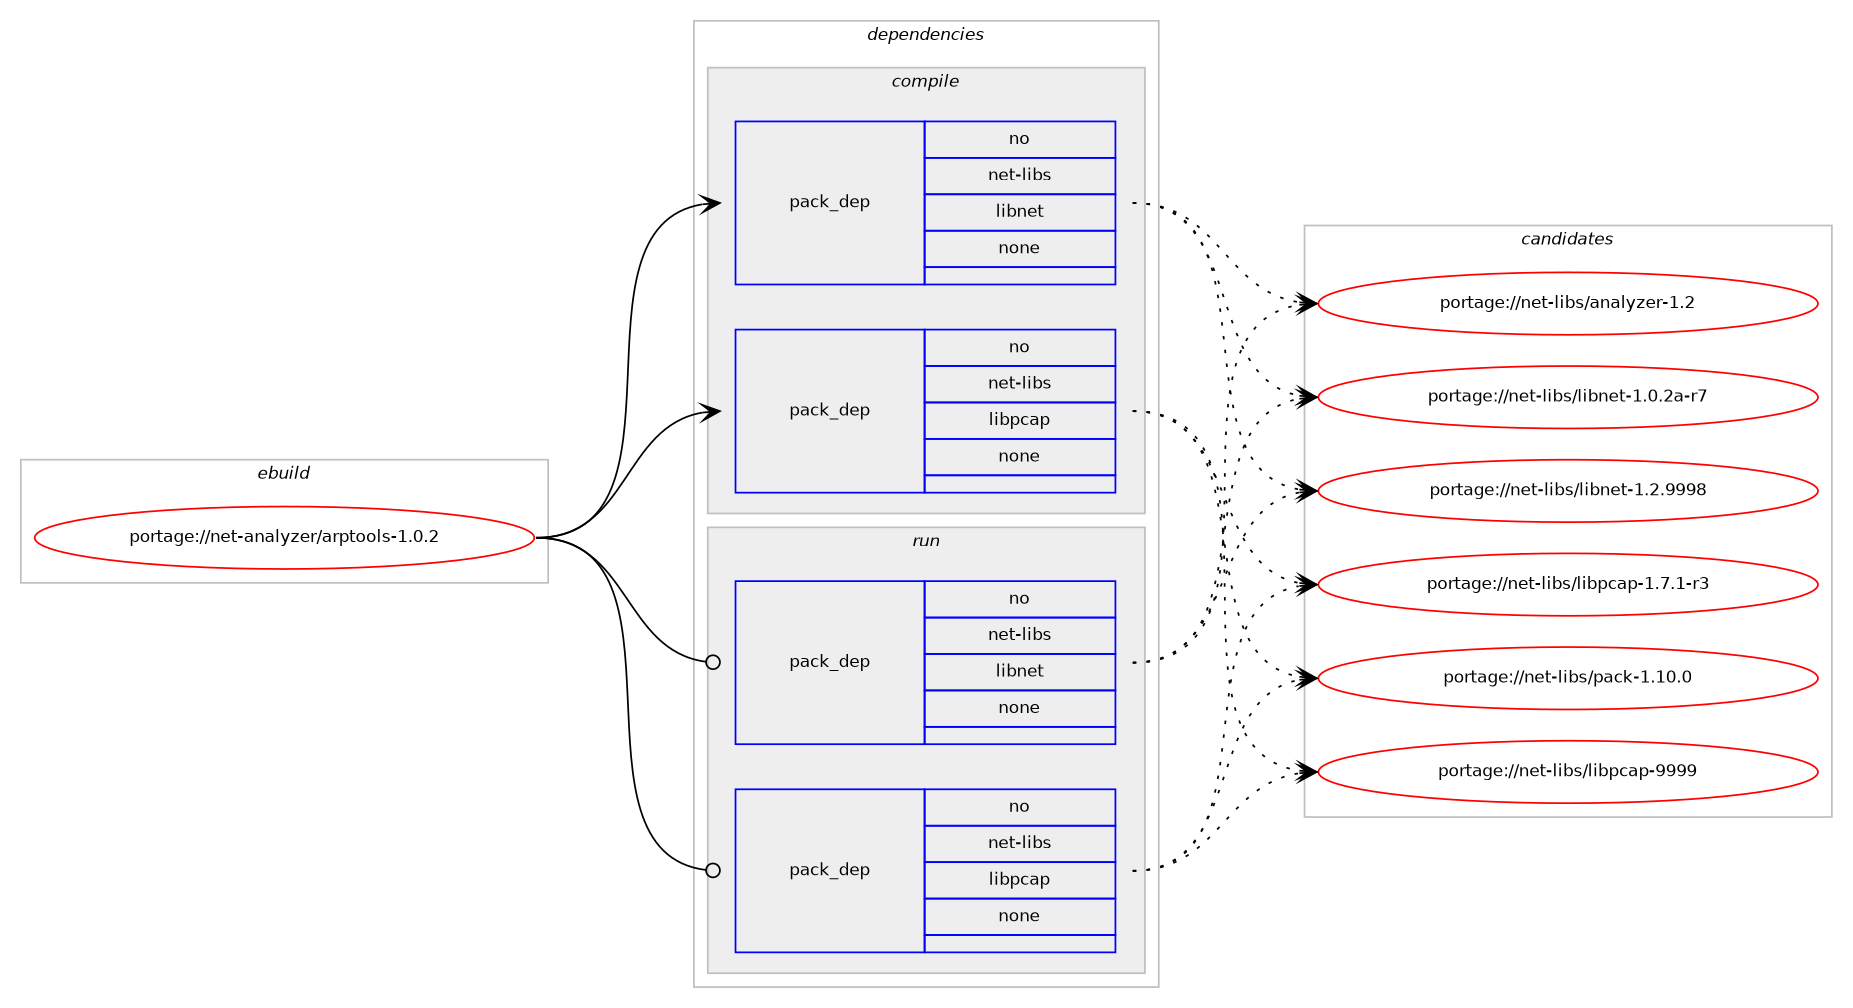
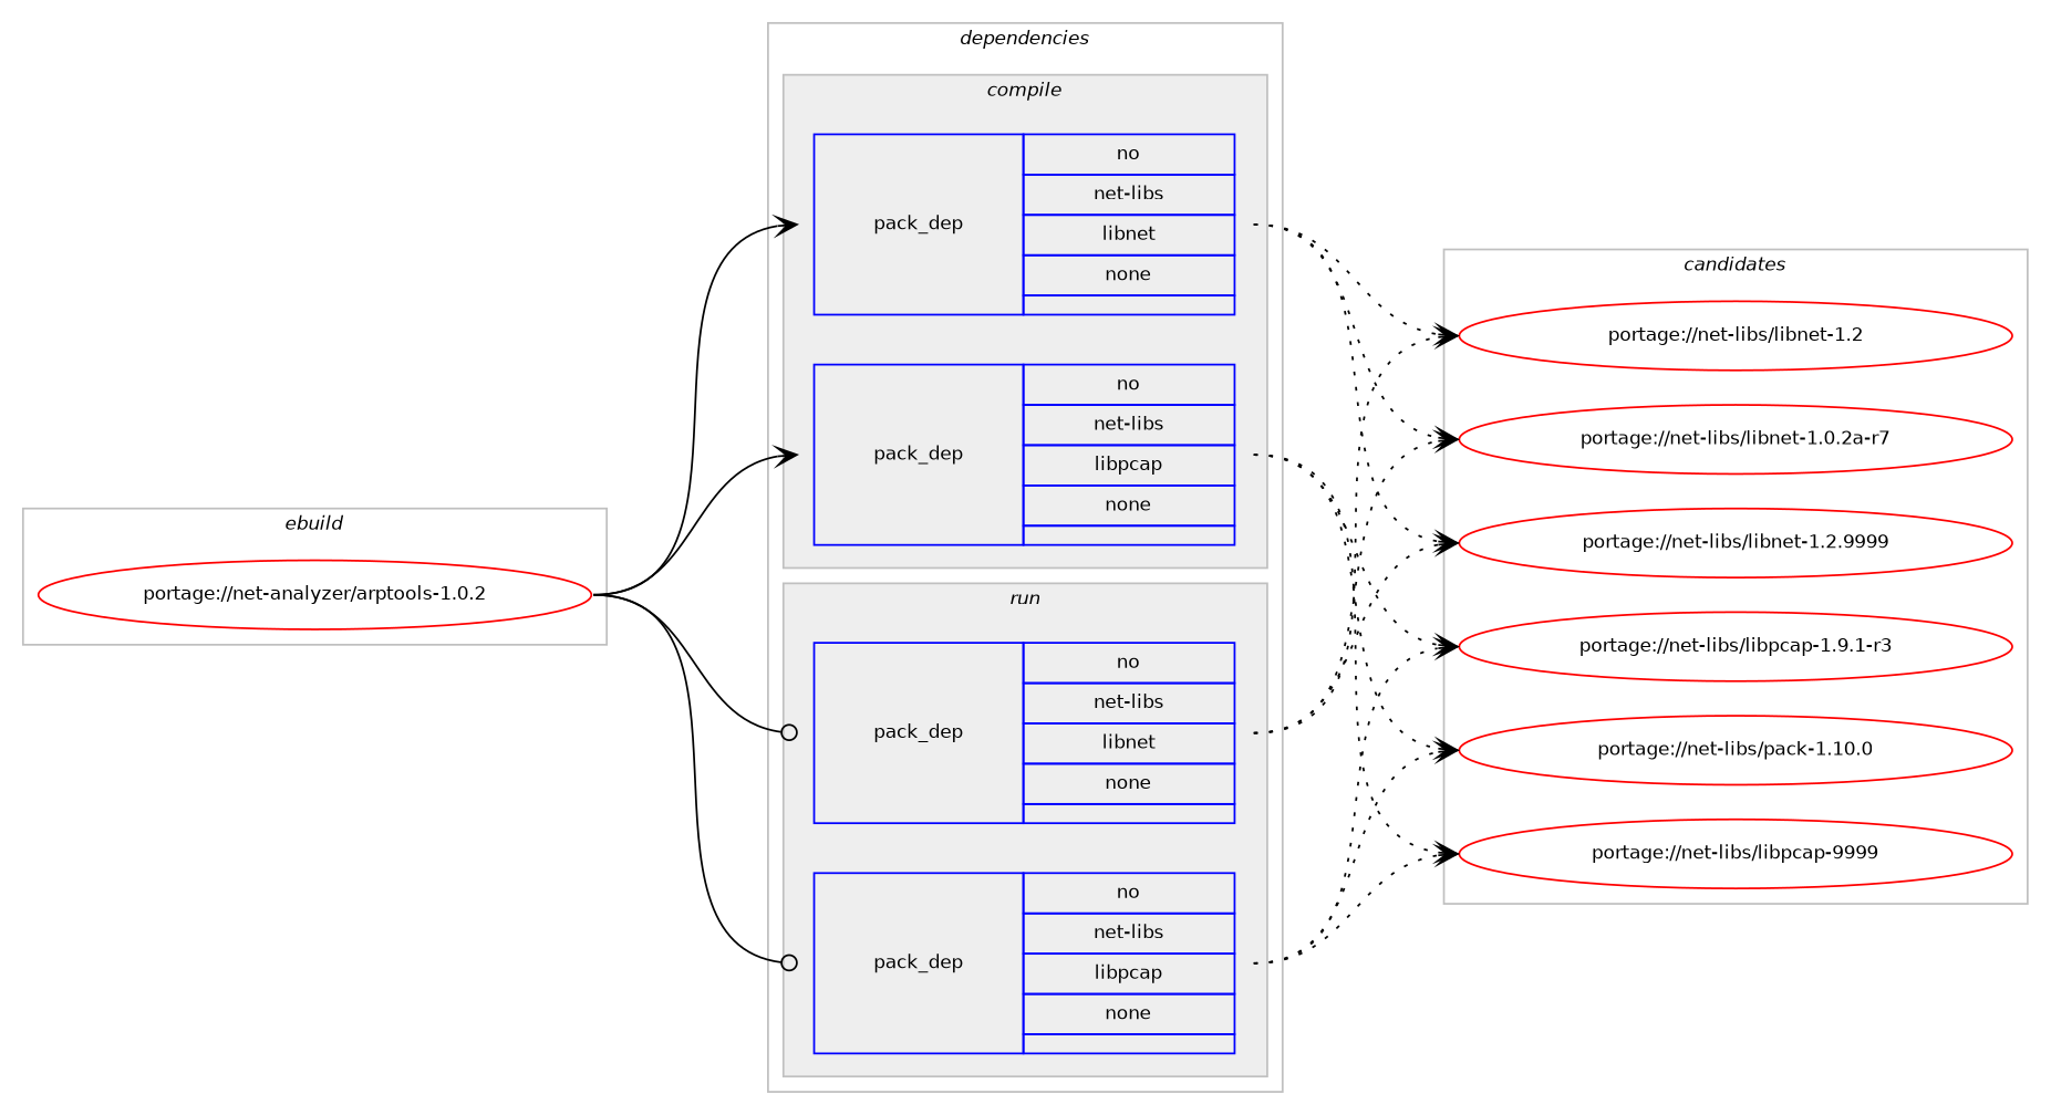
  digraph {
    compound=true
    concentrate=true
    fontname=Helvetica
    fontsize=10
    newrank=true
    rankdir=LR
    ranksep=1.5
    node [color=red fontname=Helvetica fontsize=10]
    edge [arrowhead=vee headport=w style=dotted tailport=e weight=100]
    n1 [label="portage://net-analyzer/arptools-1.0.2" width=4]
    n2 [color=blue label=<<TABLE BORDER="0" CELLBORDER="1" CELLSPACING="0" CELLPADDING="4" WIDTH="220"><TR><TD ROWSPAN="6" CELLPADDING="30">pack_dep</TD></TR><TR><TD WIDTH="110">no</TD></TR><TR><TD>net-libs</TD></TR><TR><TD>libnet</TD></TR><TR><TD>none</TD></TR><TR><TD></TD></TR></TABLE>> shape=none]
    n3 [color=blue label=<<TABLE BORDER="0" CELLBORDER="1" CELLSPACING="0" CELLPADDING="4" WIDTH="220"><TR><TD ROWSPAN="6" CELLPADDING="30">pack_dep</TD></TR><TR><TD WIDTH="110">no</TD></TR><TR><TD>net-libs</TD></TR><TR><TD>libpcap</TD></TR><TR><TD>none</TD></TR><TR><TD></TD></TR></TABLE>> shape=none]
    n4 [color=blue label=<<TABLE BORDER="0" CELLBORDER="1" CELLSPACING="0" CELLPADDING="4" WIDTH="220"><TR><TD ROWSPAN="6" CELLPADDING="30">pack_dep</TD></TR><TR><TD WIDTH="110">no</TD></TR><TR><TD>net-libs</TD></TR><TR><TD>libnet</TD></TR><TR><TD>none</TD></TR><TR><TD></TD></TR></TABLE>> shape=none]
    n5 [color=blue label=<<TABLE BORDER="0" CELLBORDER="1" CELLSPACING="0" CELLPADDING="4" WIDTH="220"><TR><TD ROWSPAN="6" CELLPADDING="30">pack_dep</TD></TR><TR><TD WIDTH="110">no</TD></TR><TR><TD>net-libs</TD></TR><TR><TD>libpcap</TD></TR><TR><TD>none</TD></TR><TR><TD></TD></TR></TABLE>> shape=none]
-   n6 [label="portage://net-libs/libnet-1.2.9998" width=4]
-   n7 [label="portage://net-libs/analyzer-1.2" width=4]
+   n6 [label="portage://net-libs/libnet-1.2.9999" width=4]
+   n7 [label="portage://net-libs/libnet-1.2" width=4]
    n8 [label="portage://net-libs/libnet-1.0.2a-r7" width=4]
    n9 [label="portage://net-libs/libpcap-9999" width=4]
-   n10 [label="portage://net-libs/libpcap-1.7.1-r3" width=4]
+   n10 [label="portage://net-libs/libpcap-1.9.1-r3" width=4]
    n11 [label="portage://net-libs/pack-1.10.0" width=4]
    subgraph cluster_1 {
      color=gray
      label=<<i>ebuild</i>>
      rank=same
      n1
    }
    subgraph cluster_2 {
      color=gray
      label=<<i>dependencies</i>>
      subgraph cluster_3 {
        color=gray
        fillcolor="#eeeeee"
        label=<<i>compile</i>>
        style=filled
        subgraph sub_4 {
          color=gray
          fillcolor="#eeeeee"
          label=<<i>compile</i>>
          style=filled
          n2
        }
        subgraph sub_5 {
          color=gray
          fillcolor="#eeeeee"
          label=<<i>compile</i>>
          style=filled
          n3
        }
      }
      subgraph cluster_6 {
        color=gray
        fillcolor="#eeeeee"
        label=<<i>compile and run</i>>
        style=filled
      }
      subgraph cluster_7 {
        color=gray
        fillcolor="#eeeeee"
        label=<<i>run</i>>
        style=filled
        subgraph sub_8 {
          color=gray
          fillcolor="#eeeeee"
          label=<<i>run</i>>
          style=filled
          n4
        }
        subgraph sub_9 {
          color=gray
          fillcolor="#eeeeee"
          label=<<i>run</i>>
          style=filled
          n5
        }
      }
    }
    subgraph cluster_10 {
      color=gray
      label=<<i>candidates</i>>
      rank=same
      subgraph sub_11 {
        color=black
        label=<<i>candidates</i>>
        nodesep=1
        rank=same
        n6
        n7
        n8
      }
      subgraph sub_12 {
        color=black
        label=<<i>candidates</i>>
        nodesep=1
        rank=same
        n9
        n10
        n11
      }
      subgraph sub_13 {
        color=black
        label=<<i>candidates</i>>
        nodesep=1
        rank=same
        n6
        n7
        n8
      }
      subgraph sub_14 {
        color=black
        label=<<i>candidates</i>>
        nodesep=1
        rank=same
        n9
        n10
        n11
      }
    }
    n1 -> n2 [style=solid weight=20]
    n1 -> n3 [style=solid weight=20]
    n1 -> n4 [arrowhead=odot style=solid weight=20]
    n1 -> n5 [arrowhead=odot style=solid weight=20]
    n2 -> n6
    n2 -> n7
    n2 -> n8
    n3 -> n9
    n3 -> n10
    n3 -> n11
    n4 -> n6
    n4 -> n7
    n4 -> n8
    n5 -> n9
    n5 -> n10
    n5 -> n11
  }
